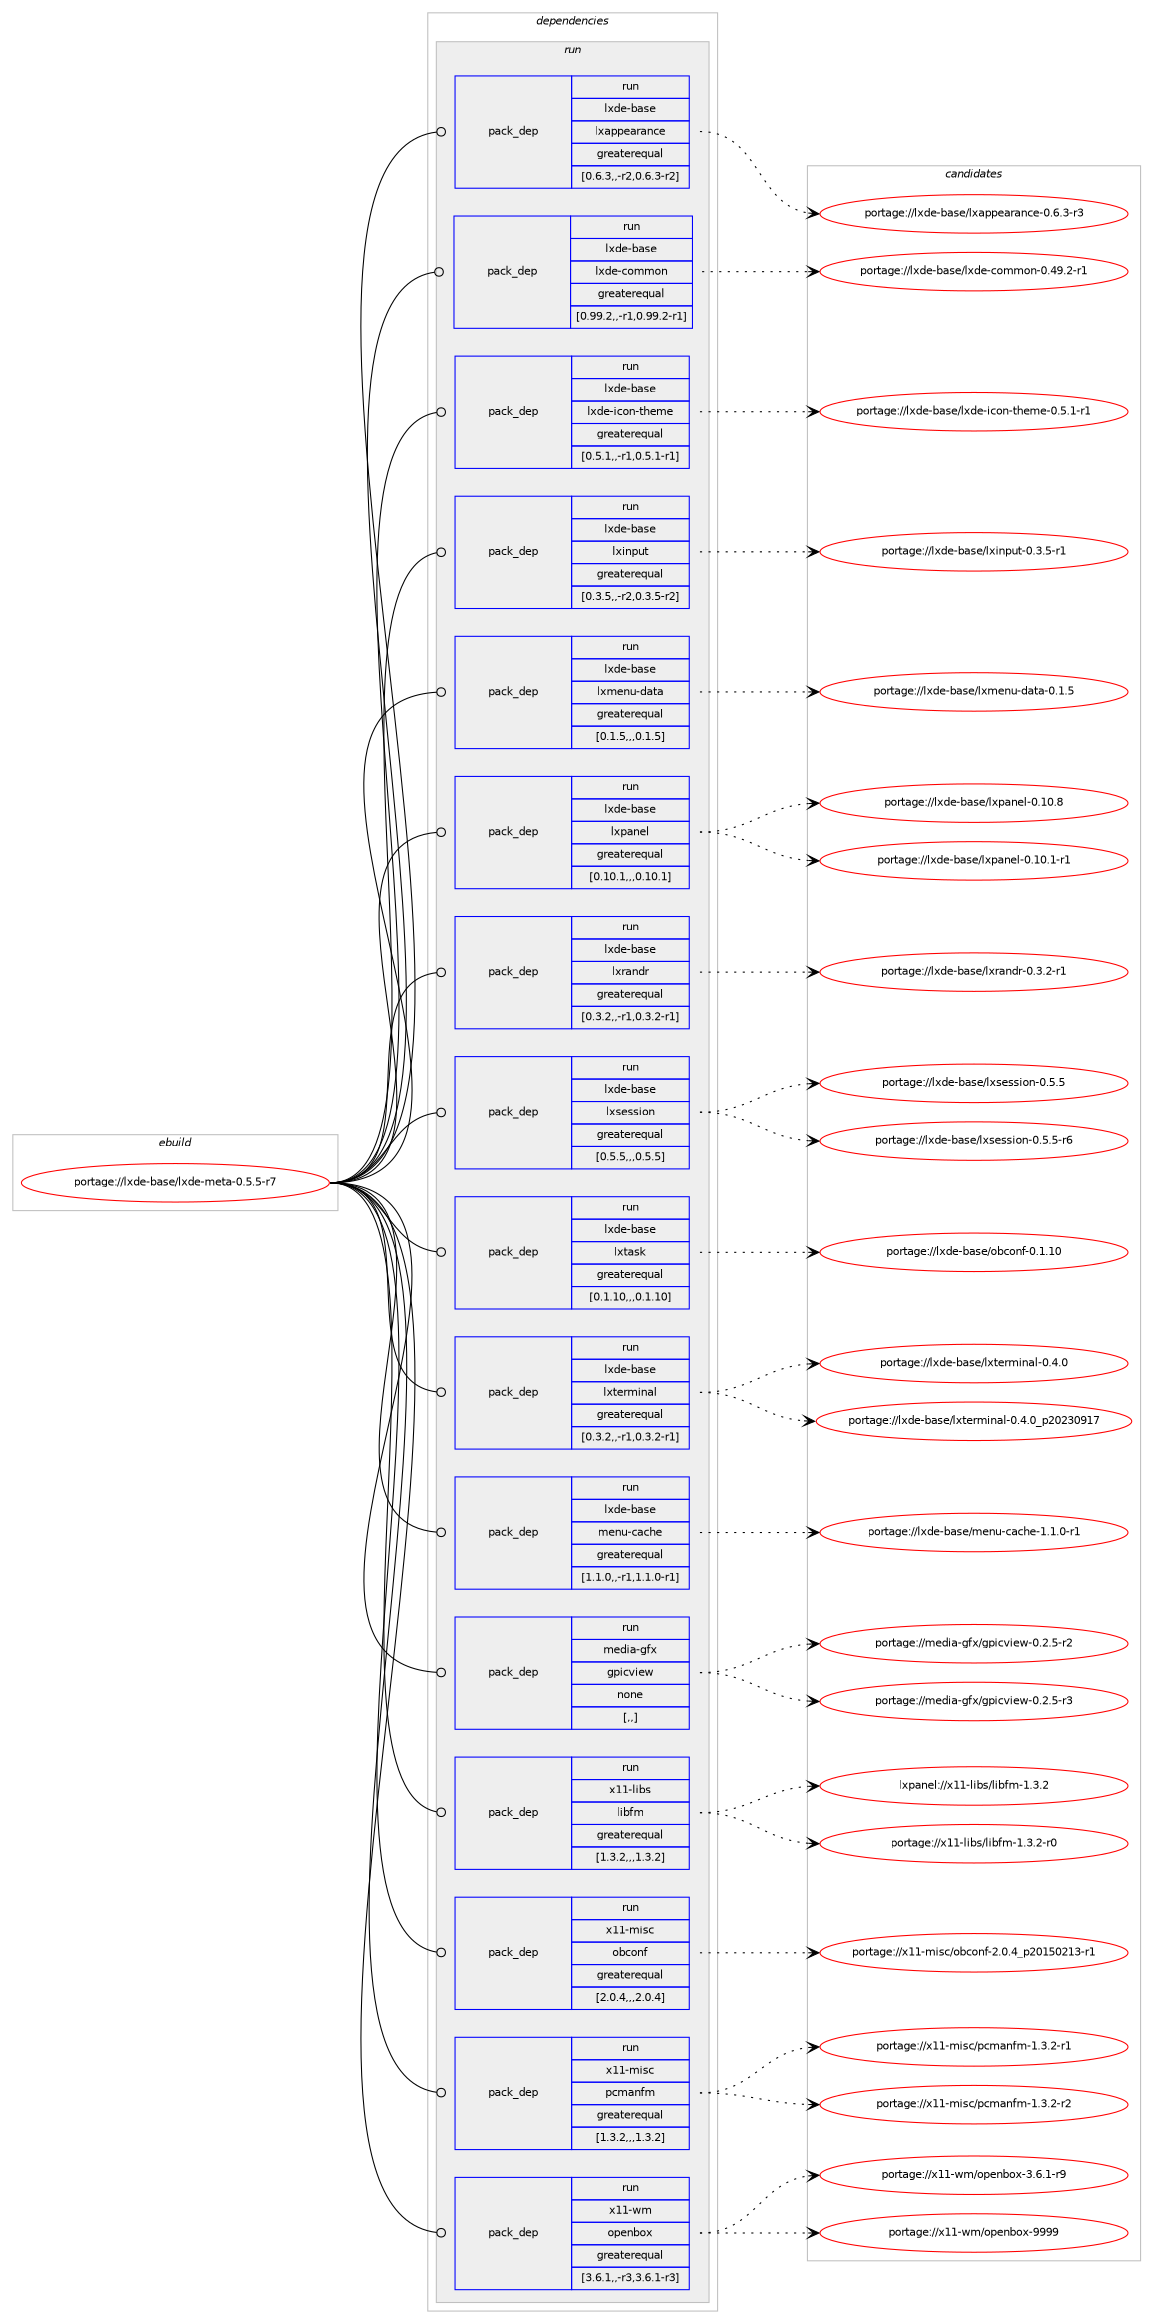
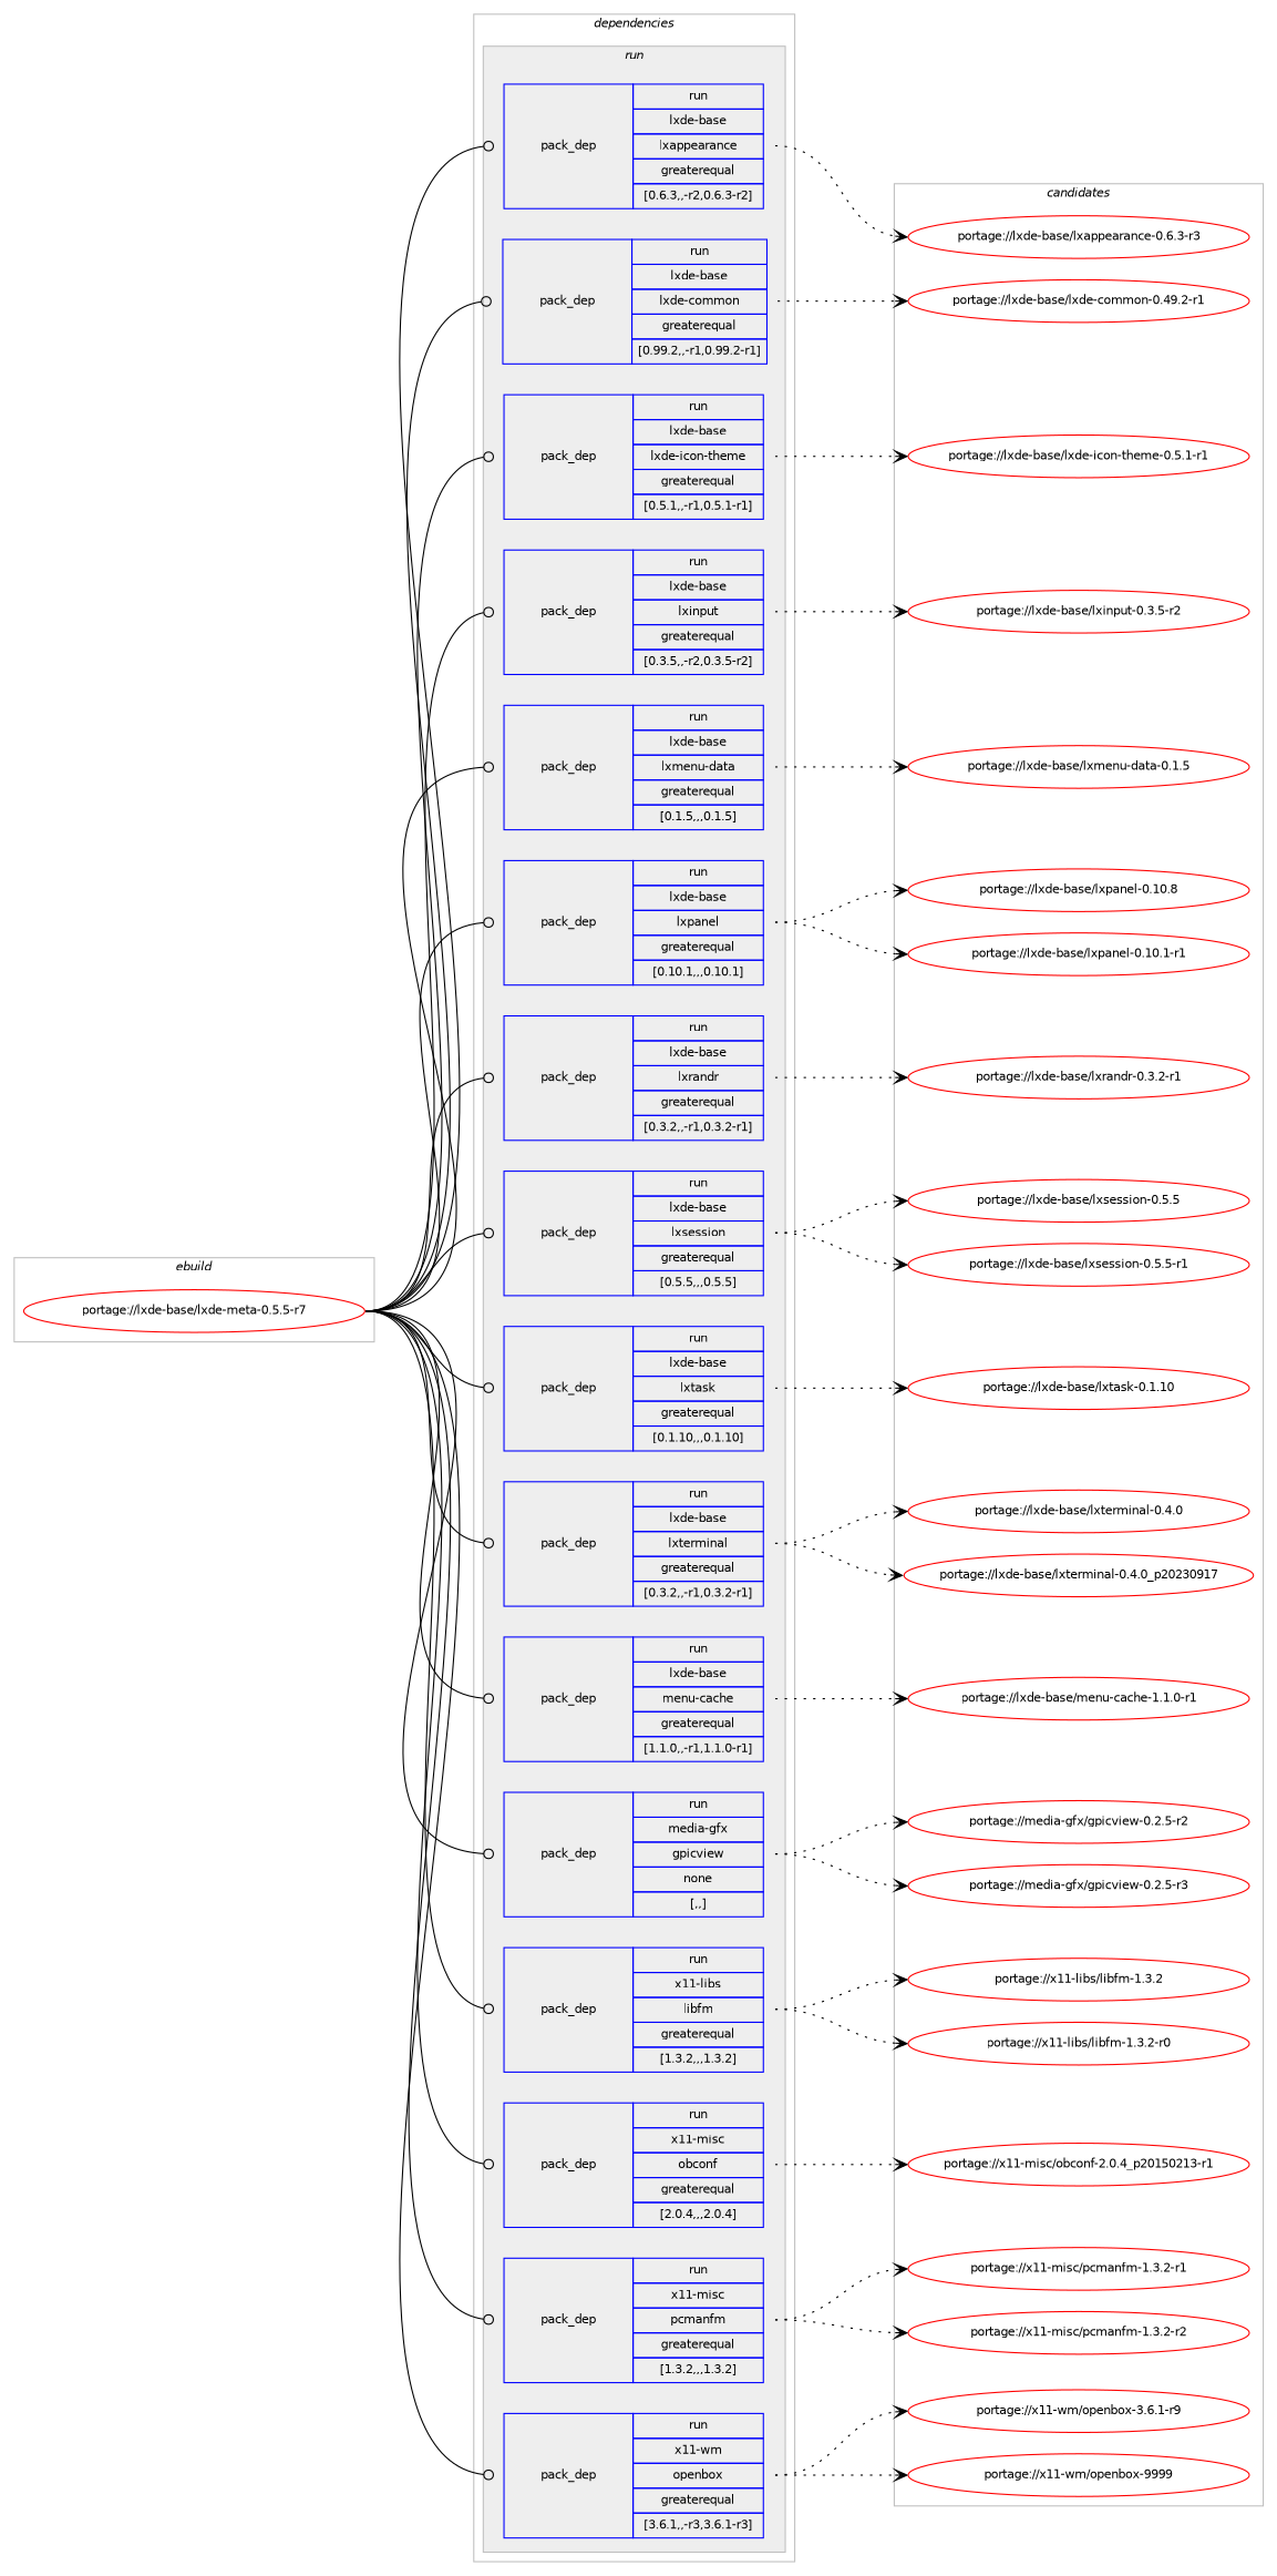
  digraph {
    compound=true
    concentrate=true
    fontname=Helvetica
    fontsize=10
    newrank=true
    rankdir=LR
    ranksep=1.5
    node [color=red fontname=Helvetica fontsize=10]
    edge [arrowhead=vee headport=w style=dotted tailport=e weight=100]
    n1 [label="portage://lxde-base/lxde-meta-0.5.5-r7" width=4]
    n2 [color=blue label=<<TABLE BORDER="0" CELLBORDER="1" CELLSPACING="0" CELLPADDING="4" WIDTH="220"><TR><TD ROWSPAN="6" CELLPADDING="30">pack_dep</TD></TR><TR><TD WIDTH="110">run</TD></TR><TR><TD>lxde-base</TD></TR><TR><TD>lxappearance</TD></TR><TR><TD>greaterequal</TD></TR><TR><TD>[0.6.3,,-r2,0.6.3-r2]</TD></TR></TABLE>> shape=none]
    n3 [color=blue label=<<TABLE BORDER="0" CELLBORDER="1" CELLSPACING="0" CELLPADDING="4" WIDTH="220"><TR><TD ROWSPAN="6" CELLPADDING="30">pack_dep</TD></TR><TR><TD WIDTH="110">run</TD></TR><TR><TD>lxde-base</TD></TR><TR><TD>lxde-common</TD></TR><TR><TD>greaterequal</TD></TR><TR><TD>[0.99.2,,-r1,0.99.2-r1]</TD></TR></TABLE>> shape=none]
    n4 [color=blue label=<<TABLE BORDER="0" CELLBORDER="1" CELLSPACING="0" CELLPADDING="4" WIDTH="220"><TR><TD ROWSPAN="6" CELLPADDING="30">pack_dep</TD></TR><TR><TD WIDTH="110">run</TD></TR><TR><TD>lxde-base</TD></TR><TR><TD>lxde-icon-theme</TD></TR><TR><TD>greaterequal</TD></TR><TR><TD>[0.5.1,,-r1,0.5.1-r1]</TD></TR></TABLE>> shape=none]
    n5 [color=blue label=<<TABLE BORDER="0" CELLBORDER="1" CELLSPACING="0" CELLPADDING="4" WIDTH="220"><TR><TD ROWSPAN="6" CELLPADDING="30">pack_dep</TD></TR><TR><TD WIDTH="110">run</TD></TR><TR><TD>lxde-base</TD></TR><TR><TD>lxinput</TD></TR><TR><TD>greaterequal</TD></TR><TR><TD>[0.3.5,,-r2,0.3.5-r2]</TD></TR></TABLE>> shape=none]
    n6 [color=blue label=<<TABLE BORDER="0" CELLBORDER="1" CELLSPACING="0" CELLPADDING="4" WIDTH="220"><TR><TD ROWSPAN="6" CELLPADDING="30">pack_dep</TD></TR><TR><TD WIDTH="110">run</TD></TR><TR><TD>lxde-base</TD></TR><TR><TD>lxmenu-data</TD></TR><TR><TD>greaterequal</TD></TR><TR><TD>[0.1.5,,,0.1.5]</TD></TR></TABLE>> shape=none]
    n7 [color=blue label=<<TABLE BORDER="0" CELLBORDER="1" CELLSPACING="0" CELLPADDING="4" WIDTH="220"><TR><TD ROWSPAN="6" CELLPADDING="30">pack_dep</TD></TR><TR><TD WIDTH="110">run</TD></TR><TR><TD>lxde-base</TD></TR><TR><TD>lxpanel</TD></TR><TR><TD>greaterequal</TD></TR><TR><TD>[0.10.1,,,0.10.1]</TD></TR></TABLE>> shape=none]
    n8 [color=blue label=<<TABLE BORDER="0" CELLBORDER="1" CELLSPACING="0" CELLPADDING="4" WIDTH="220"><TR><TD ROWSPAN="6" CELLPADDING="30">pack_dep</TD></TR><TR><TD WIDTH="110">run</TD></TR><TR><TD>lxde-base</TD></TR><TR><TD>lxrandr</TD></TR><TR><TD>greaterequal</TD></TR><TR><TD>[0.3.2,,-r1,0.3.2-r1]</TD></TR></TABLE>> shape=none]
    n9 [color=blue label=<<TABLE BORDER="0" CELLBORDER="1" CELLSPACING="0" CELLPADDING="4" WIDTH="220"><TR><TD ROWSPAN="6" CELLPADDING="30">pack_dep</TD></TR><TR><TD WIDTH="110">run</TD></TR><TR><TD>lxde-base</TD></TR><TR><TD>lxsession</TD></TR><TR><TD>greaterequal</TD></TR><TR><TD>[0.5.5,,,0.5.5]</TD></TR></TABLE>> shape=none]
    n10 [color=blue label=<<TABLE BORDER="0" CELLBORDER="1" CELLSPACING="0" CELLPADDING="4" WIDTH="220"><TR><TD ROWSPAN="6" CELLPADDING="30">pack_dep</TD></TR><TR><TD WIDTH="110">run</TD></TR><TR><TD>lxde-base</TD></TR><TR><TD>lxtask</TD></TR><TR><TD>greaterequal</TD></TR><TR><TD>[0.1.10,,,0.1.10]</TD></TR></TABLE>> shape=none]
    n11 [color=blue label=<<TABLE BORDER="0" CELLBORDER="1" CELLSPACING="0" CELLPADDING="4" WIDTH="220"><TR><TD ROWSPAN="6" CELLPADDING="30">pack_dep</TD></TR><TR><TD WIDTH="110">run</TD></TR><TR><TD>lxde-base</TD></TR><TR><TD>lxterminal</TD></TR><TR><TD>greaterequal</TD></TR><TR><TD>[0.3.2,,-r1,0.3.2-r1]</TD></TR></TABLE>> shape=none]
    n12 [color=blue label=<<TABLE BORDER="0" CELLBORDER="1" CELLSPACING="0" CELLPADDING="4" WIDTH="220"><TR><TD ROWSPAN="6" CELLPADDING="30">pack_dep</TD></TR><TR><TD WIDTH="110">run</TD></TR><TR><TD>lxde-base</TD></TR><TR><TD>menu-cache</TD></TR><TR><TD>greaterequal</TD></TR><TR><TD>[1.1.0,,-r1,1.1.0-r1]</TD></TR></TABLE>> shape=none]
    n13 [color=blue label=<<TABLE BORDER="0" CELLBORDER="1" CELLSPACING="0" CELLPADDING="4" WIDTH="220"><TR><TD ROWSPAN="6" CELLPADDING="30">pack_dep</TD></TR><TR><TD WIDTH="110">run</TD></TR><TR><TD>media-gfx</TD></TR><TR><TD>gpicview</TD></TR><TR><TD>none</TD></TR><TR><TD>[,,]</TD></TR></TABLE>> shape=none]
    n14 [color=blue label=<<TABLE BORDER="0" CELLBORDER="1" CELLSPACING="0" CELLPADDING="4" WIDTH="220"><TR><TD ROWSPAN="6" CELLPADDING="30">pack_dep</TD></TR><TR><TD WIDTH="110">run</TD></TR><TR><TD>x11-libs</TD></TR><TR><TD>libfm</TD></TR><TR><TD>greaterequal</TD></TR><TR><TD>[1.3.2,,,1.3.2]</TD></TR></TABLE>> shape=none]
    n15 [color=blue label=<<TABLE BORDER="0" CELLBORDER="1" CELLSPACING="0" CELLPADDING="4" WIDTH="220"><TR><TD ROWSPAN="6" CELLPADDING="30">pack_dep</TD></TR><TR><TD WIDTH="110">run</TD></TR><TR><TD>x11-misc</TD></TR><TR><TD>obconf</TD></TR><TR><TD>greaterequal</TD></TR><TR><TD>[2.0.4,,,2.0.4]</TD></TR></TABLE>> shape=none]
    n16 [color=blue label=<<TABLE BORDER="0" CELLBORDER="1" CELLSPACING="0" CELLPADDING="4" WIDTH="220"><TR><TD ROWSPAN="6" CELLPADDING="30">pack_dep</TD></TR><TR><TD WIDTH="110">run</TD></TR><TR><TD>x11-misc</TD></TR><TR><TD>pcmanfm</TD></TR><TR><TD>greaterequal</TD></TR><TR><TD>[1.3.2,,,1.3.2]</TD></TR></TABLE>> shape=none]
    n17 [color=blue label=<<TABLE BORDER="0" CELLBORDER="1" CELLSPACING="0" CELLPADDING="4" WIDTH="220"><TR><TD ROWSPAN="6" CELLPADDING="30">pack_dep</TD></TR><TR><TD WIDTH="110">run</TD></TR><TR><TD>x11-wm</TD></TR><TR><TD>openbox</TD></TR><TR><TD>greaterequal</TD></TR><TR><TD>[3.6.1,,-r3,3.6.1-r3]</TD></TR></TABLE>> shape=none]
    n18 [label="portage://lxde-base/lxde-common-0.49.2-r1" width=4]
    n19 [label="portage://lxde-base/lxappearance-0.6.3-r3" width=4]
    n20 [label="portage://lxde-base/lxde-icon-theme-0.5.1-r1" width=4]
-   n21 [label="portage://lxde-base/lxinput-0.3.5-r1" width=4]
+   n21 [label="portage://lxde-base/lxinput-0.3.5-r2" width=4]
    n22 [label="portage://lxde-base/lxmenu-data-0.1.5" width=4]
    n23 [label="portage://lxde-base/lxpanel-0.10.1-r1" width=4]
    n24 [label="portage://lxde-base/lxpanel-0.10.8" width=4]
    n25 [label="portage://lxde-base/lxrandr-0.3.2-r1" width=4]
-   n26 [label="portage://lxde-base/lxsession-0.5.5-r6" width=4]
+   n26 [label="portage://lxde-base/lxsession-0.5.5-r1" width=4]
    n27 [label="portage://lxde-base/lxsession-0.5.5" width=4]
-   n28 [label="portage://lxde-base/obconf-0.1.10" width=4]
+   n28 [label="portage://lxde-base/lxtask-0.1.10" width=4]
    n29 [label="portage://lxde-base/lxterminal-0.4.0_p20230917" width=4]
    n30 [label="portage://lxde-base/lxterminal-0.4.0" width=4]
    n31 [label="portage://lxde-base/menu-cache-1.1.0-r1" width=4]
    n32 [label="portage://x11-libs/libfm-1.3.2-r0" width=4]
-   n33 [label="lxpanel://x11-libs/libfm-1.3.2" width=4]
+   n33 [label="portage://x11-libs/libfm-1.3.2" width=4]
    n34 [label="portage://media-gfx/gpicview-0.2.5-r3" width=4]
    n35 [label="portage://media-gfx/gpicview-0.2.5-r2" width=4]
    n36 [label="portage://x11-misc/obconf-2.0.4_p20150213-r1" width=4]
    n37 [label="portage://x11-misc/pcmanfm-1.3.2-r2" width=4]
    n38 [label="portage://x11-misc/pcmanfm-1.3.2-r1" width=4]
    n39 [label="portage://x11-wm/openbox-9999" width=4]
    n40 [label="portage://x11-wm/openbox-3.6.1-r9" width=4]
    subgraph cluster_1 {
      color=gray
      label=<<i>ebuild</i>>
      n1
    }
    subgraph cluster_2 {
      color=gray
      label=<<i>dependencies</i>>
      subgraph cluster_3 {
        color=gray
        fillcolor="#eeeeee"
        label=<<i>compile</i>>
        style=filled
      }
      subgraph cluster_4 {
        color=gray
        fillcolor="#eeeeee"
        label=<<i>compile and run</i>>
        style=filled
      }
      subgraph cluster_5 {
        color=gray
        fillcolor="#eeeeee"
        label=<<i>run</i>>
        style=filled
        subgraph sub_6 {
          color=gray
          fillcolor="#eeeeee"
          label=<<i>run</i>>
          style=filled
          n2
        }
        subgraph sub_7 {
          color=gray
          fillcolor="#eeeeee"
          label=<<i>run</i>>
          style=filled
          n3
        }
        subgraph sub_8 {
          color=gray
          fillcolor="#eeeeee"
          label=<<i>run</i>>
          style=filled
          n4
        }
        subgraph sub_9 {
          color=gray
          fillcolor="#eeeeee"
          label=<<i>run</i>>
          style=filled
          n5
        }
        subgraph sub_10 {
          color=gray
          fillcolor="#eeeeee"
          label=<<i>run</i>>
          style=filled
          n6
        }
        subgraph sub_11 {
          color=gray
          fillcolor="#eeeeee"
          label=<<i>run</i>>
          style=filled
          n7
        }
        subgraph sub_12 {
          color=gray
          fillcolor="#eeeeee"
          label=<<i>run</i>>
          style=filled
          n8
        }
        subgraph sub_13 {
          color=gray
          fillcolor="#eeeeee"
          label=<<i>run</i>>
          style=filled
          n9
        }
        subgraph sub_14 {
          color=gray
          fillcolor="#eeeeee"
          label=<<i>run</i>>
          style=filled
          n10
        }
        subgraph sub_15 {
          color=gray
          fillcolor="#eeeeee"
          label=<<i>run</i>>
          style=filled
          n11
        }
        subgraph sub_16 {
          color=gray
          fillcolor="#eeeeee"
          label=<<i>run</i>>
          style=filled
          n12
        }
        subgraph sub_17 {
          color=gray
          fillcolor="#eeeeee"
          label=<<i>run</i>>
          style=filled
          n13
        }
        subgraph sub_18 {
          color=gray
          fillcolor="#eeeeee"
          label=<<i>run</i>>
          style=filled
          n14
        }
        subgraph sub_19 {
          color=gray
          fillcolor="#eeeeee"
          label=<<i>run</i>>
          style=filled
          n15
        }
        subgraph sub_20 {
          color=gray
          fillcolor="#eeeeee"
          label=<<i>run</i>>
          style=filled
          n16
        }
        subgraph sub_21 {
          color=gray
          fillcolor="#eeeeee"
          label=<<i>run</i>>
          style=filled
          n17
        }
      }
    }
    subgraph cluster_22 {
      color=gray
      label=<<i>candidates</i>>
      rank=same
      subgraph sub_23 {
        color=black
        label=<<i>candidates</i>>
        nodesep=1
        rank=same
        n18
      }
      subgraph sub_24 {
        color=black
        label=<<i>candidates</i>>
        nodesep=1
        rank=same
        n19
      }
      subgraph sub_25 {
        color=black
        label=<<i>candidates</i>>
        nodesep=1
        rank=same
        n20
      }
      subgraph sub_26 {
        color=black
        label=<<i>candidates</i>>
        nodesep=1
        rank=same
        n21
      }
      subgraph sub_27 {
        color=black
        label=<<i>candidates</i>>
        nodesep=1
        rank=same
        n22
      }
      subgraph sub_28 {
        color=black
        label=<<i>candidates</i>>
        nodesep=1
        rank=same
        n23
        n24
      }
      subgraph sub_29 {
        color=black
        label=<<i>candidates</i>>
        nodesep=1
        rank=same
        n25
      }
      subgraph sub_30 {
        color=black
        label=<<i>candidates</i>>
        nodesep=1
        rank=same
        n26
        n27
      }
      subgraph sub_31 {
        color=black
        label=<<i>candidates</i>>
        nodesep=1
        rank=same
        n28
      }
      subgraph sub_32 {
        color=black
        label=<<i>candidates</i>>
        nodesep=1
        rank=same
        n29
        n30
      }
      subgraph sub_33 {
        color=black
        label=<<i>candidates</i>>
        nodesep=1
        rank=same
        n31
      }
      subgraph sub_34 {
        color=black
        label=<<i>candidates</i>>
        nodesep=1
        rank=same
        n32
        n33
      }
      subgraph sub_35 {
        color=black
        label=<<i>candidates</i>>
        nodesep=1
        rank=same
        n34
        n35
      }
      subgraph sub_36 {
        color=black
        label=<<i>candidates</i>>
        nodesep=1
        rank=same
        n36
      }
      subgraph sub_37 {
        color=black
        label=<<i>candidates</i>>
        nodesep=1
        rank=same
        n37
        n38
      }
      subgraph sub_38 {
        color=black
        label=<<i>candidates</i>>
        nodesep=1
        rank=same
        n39
        n40
      }
    }
    n1 -> n2 [arrowhead=odot style=solid weight=20]
    n1 -> n3 [arrowhead=odot style=solid weight=20]
    n1 -> n4 [arrowhead=odot style=solid weight=20]
    n1 -> n5 [arrowhead=odot style=solid weight=20]
    n1 -> n6 [arrowhead=odot style=solid weight=20]
    n1 -> n7 [arrowhead=odot style=solid weight=20]
    n1 -> n8 [arrowhead=odot style=solid weight=20]
    n1 -> n9 [arrowhead=odot style=solid weight=20]
    n1 -> n10 [arrowhead=odot style=solid weight=20]
    n1 -> n11 [arrowhead=odot style=solid weight=20]
    n1 -> n12 [arrowhead=odot style=solid weight=20]
    n1 -> n13 [arrowhead=odot style=solid weight=20]
    n1 -> n14 [arrowhead=odot style=solid weight=20]
    n1 -> n15 [arrowhead=odot style=solid weight=20]
    n1 -> n16 [arrowhead=odot style=solid weight=20]
    n1 -> n17 [arrowhead=odot style=solid weight=20]
    n2 -> n19
    n3 -> n18
    n4 -> n20
    n5 -> n21
    n6 -> n22
    n7 -> n23
    n7 -> n24
    n8 -> n25
    n9 -> n26
    n9 -> n27
    n10 -> n28
    n11 -> n29
    n11 -> n30
    n12 -> n31
    n13 -> n34
    n13 -> n35
    n14 -> n32
    n14 -> n33
    n15 -> n36
    n16 -> n37
    n16 -> n38
    n17 -> n39
    n17 -> n40
  }
